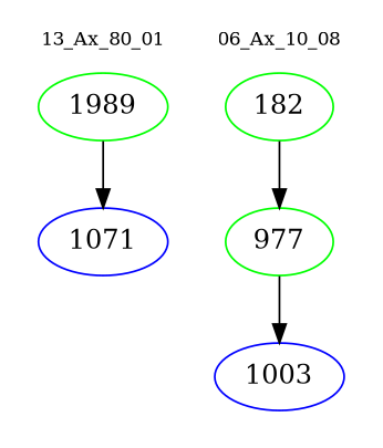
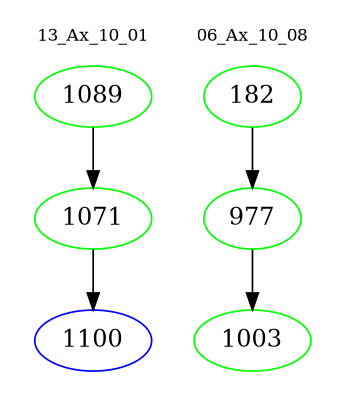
  digraph {
    node [color=green]
    edge [color=black]
-   n1 [label=1989]
-   n2 [color=blue label=1071]
+   n1 [label=1089]
+   n2 [label=1071]
+   n3 [color=blue label=1100]
    n4 [label=182]
    n5 [label=977]
-   n6 [color=blue label=1003]
+   n6 [label=1003]
    subgraph cluster_1 {
      color=white
      fontsize=10
-     label="13_Ax_80_01"
+     label="13_Ax_10_01"
      n1
      n2
+     n3
    }
    subgraph cluster_2 {
      color=white
      fontsize=10
      label="06_Ax_10_08"
      n4
      n5
      n6
    }
    n1 -> n2
+   n2 -> n3
    n4 -> n5
    n5 -> n6
  }
